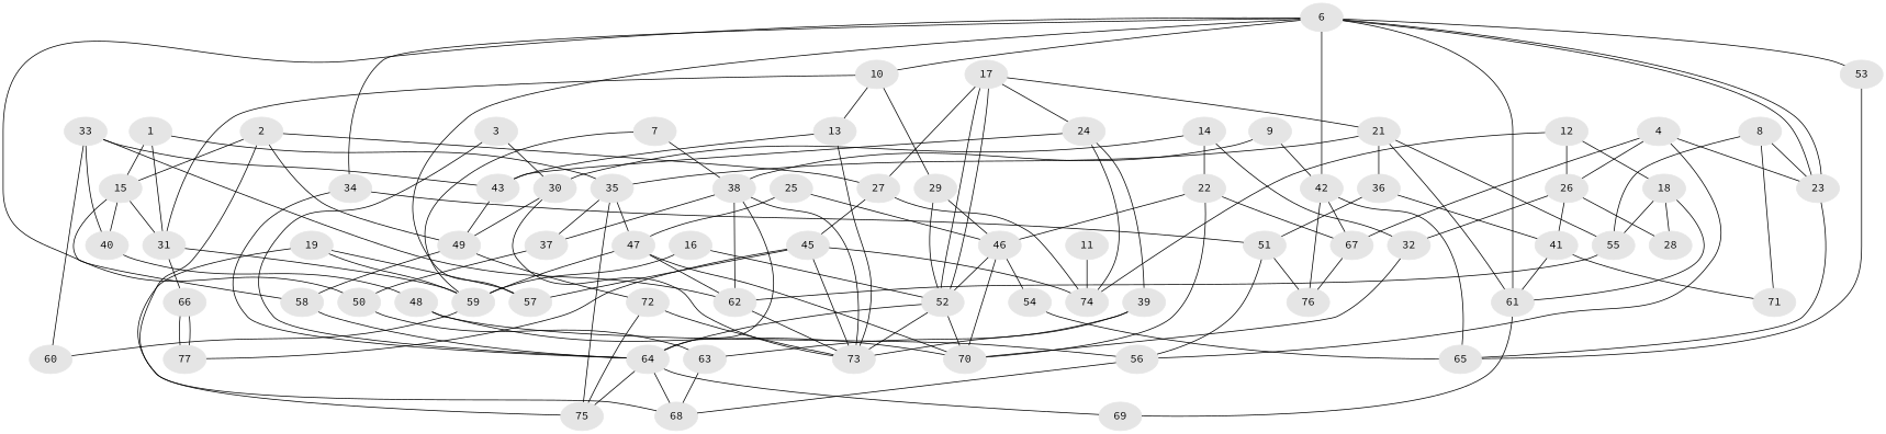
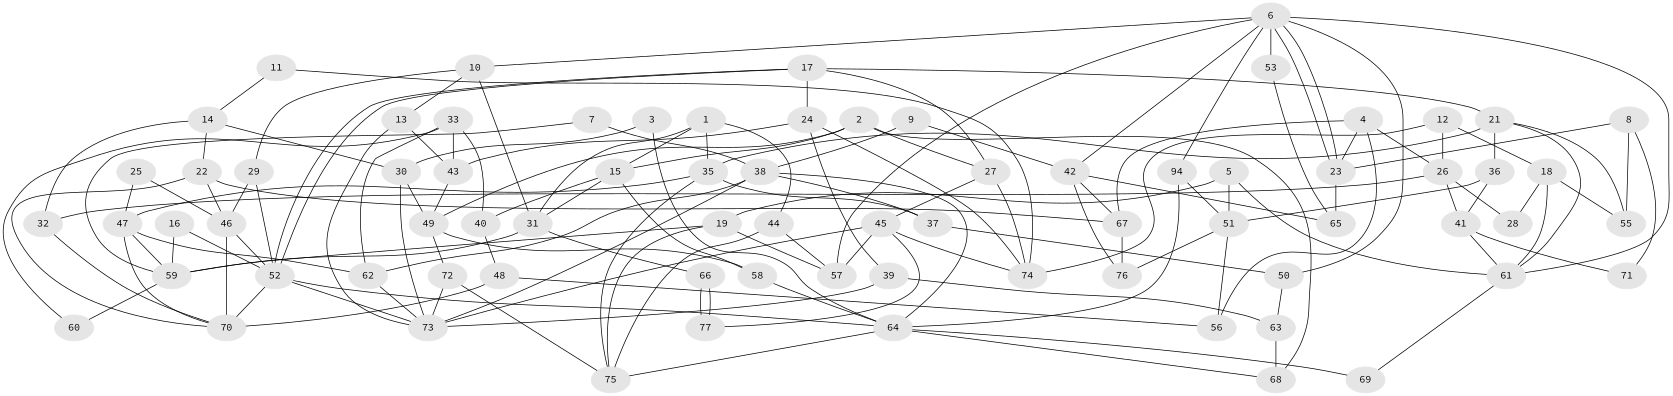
  graph {
    fontname="Source Code Pro"
    node [color=gray90 fontname="Source Code Pro" style=filled]
    edge [fontname="Source Code Pro"]
    1
    15
    31
    35
+   44
    40
    58
    59
    66
    75
    47
    37
    57
    2
    27
    49
    68
    74
    45
    72
    3
    30
    64
    73
    69
    4
    23
    26
    56
    67
    65
    32
    28
    41
    76
+   5
    19
    51
    61
    6
    10
-   34
+   34 [label=94]
    42
    50
    53
    13
    29
    63
    7
    38
    62
    60
    8
    55
    71
    9
    43
    52
    46
    11
    14
    22
    12
    18
    70
    48
    16
    17
    21
    24
    36
    39
-   54
    25
    77
    33
    1 -- 15
    1 -- 31
    1 -- 35
+   1 -- 44
    15 -- 31
    15 -- 40
    15 -- 58
    31 -- 59
    31 -- 66
    35 -- 75
    35 -- 47
    35 -- 37
+   44 -- 75
+   44 -- 57
    40 -- 48
    58 -- 64
    59 -- 60
    66 -- 77
    66 -- 77
    47 -- 59
    47 -- 62
    47 -- 70
    37 -- 50
    2 -- 15
    2 -- 27
    2 -- 49
    2 -- 68
    27 -- 74
    27 -- 45
    49 -- 58
    49 -- 72
    45 -- 57
    45 -- 74
    45 -- 73
    45 -- 77
    72 -- 75
    72 -- 73
    3 -- 30
    3 -- 64
    30 -- 49
    30 -- 73
    64 -- 75
    64 -- 68
    64 -- 69
    4 -- 23
    4 -- 26
    4 -- 56
    4 -- 67
    23 -- 65
    26 -- 32
    26 -- 28
    26 -- 41
-   56 -- 68
    67 -- 76
    32 -- 70
    41 -- 61
    41 -- 71
+   5 -- 19
+   5 -- 51
+   5 -- 61
    19 -- 59
    19 -- 75
    19 -- 57
    51 -- 56
    51 -- 76
    61 -- 69
    6 -- 57
    6 -- 23
    6 -- 23
    6 -- 61
    6 -- 10
    6 -- 34
    6 -- 42
    6 -- 50
    6 -- 53
    10 -- 31
    10 -- 13
    10 -- 29
    34 -- 64
    34 -- 51
    42 -- 67
    42 -- 65
    42 -- 76
    50 -- 63
    53 -- 65
    13 -- 73
    13 -- 43
    29 -- 52
    29 -- 46
    63 -- 68
    7 -- 59
    7 -- 38
    38 -- 37
    38 -- 64
    38 -- 73
    38 -- 62
    62 -- 73
    8 -- 23
    8 -- 55
    8 -- 71
-   55 -- 62
    9 -- 42
    9 -- 38
    43 -- 49
    52 -- 64
    52 -- 73
    52 -- 70
    46 -- 52
    46 -- 70
-   46 -- 54
    11 -- 74
+   11 -- 14
    14 -- 30
    14 -- 32
    14 -- 22
    22 -- 67
    22 -- 46
    22 -- 70
    12 -- 74
    12 -- 26
    12 -- 18
    18 -- 28
    18 -- 61
    18 -- 55
    48 -- 56
    48 -- 70
    16 -- 59
    16 -- 52
    17 -- 27
    17 -- 52
    17 -- 52
    17 -- 21
    17 -- 24
    21 -- 35
    21 -- 61
    21 -- 55
    21 -- 36
    24 -- 74
    24 -- 43
    24 -- 39
    36 -- 41
    36 -- 51
    39 -- 73
    39 -- 63
-   54 -- 65
    25 -- 47
    25 -- 46
    33 -- 40
    33 -- 62
    33 -- 60
    33 -- 43
  }
